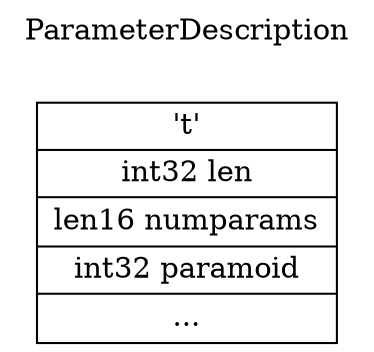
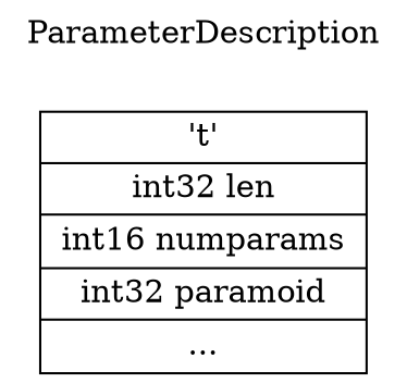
  graph {
    label=ParameterDescription
    labeljust=l
    labelloc=t
    rankdir=LR
-   n1 [label="'t'|int32 len|len16 numparams|int32 paramoid|..." shape=record]
+   n1 [label="'t'|int32 len|int16 numparams|int32 paramoid|..." shape=record]
  }
